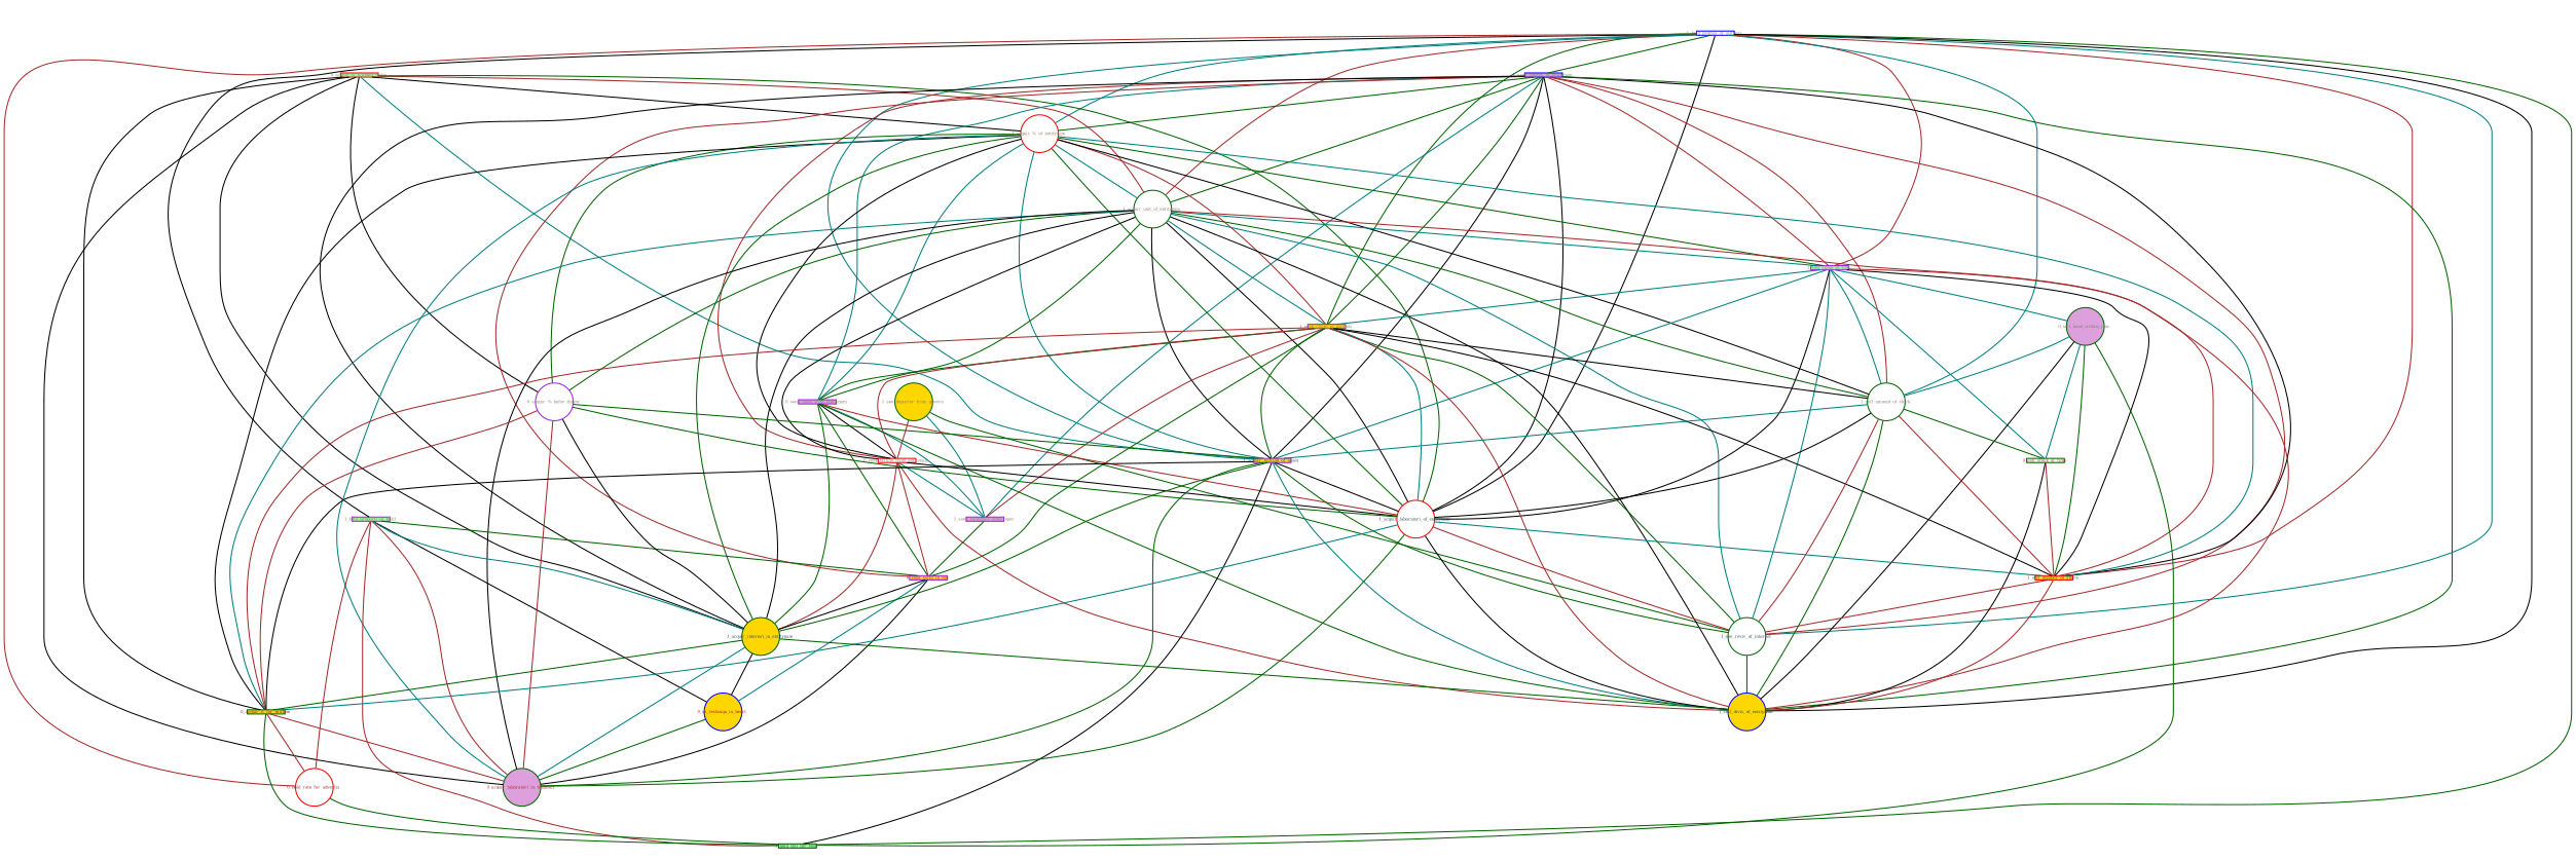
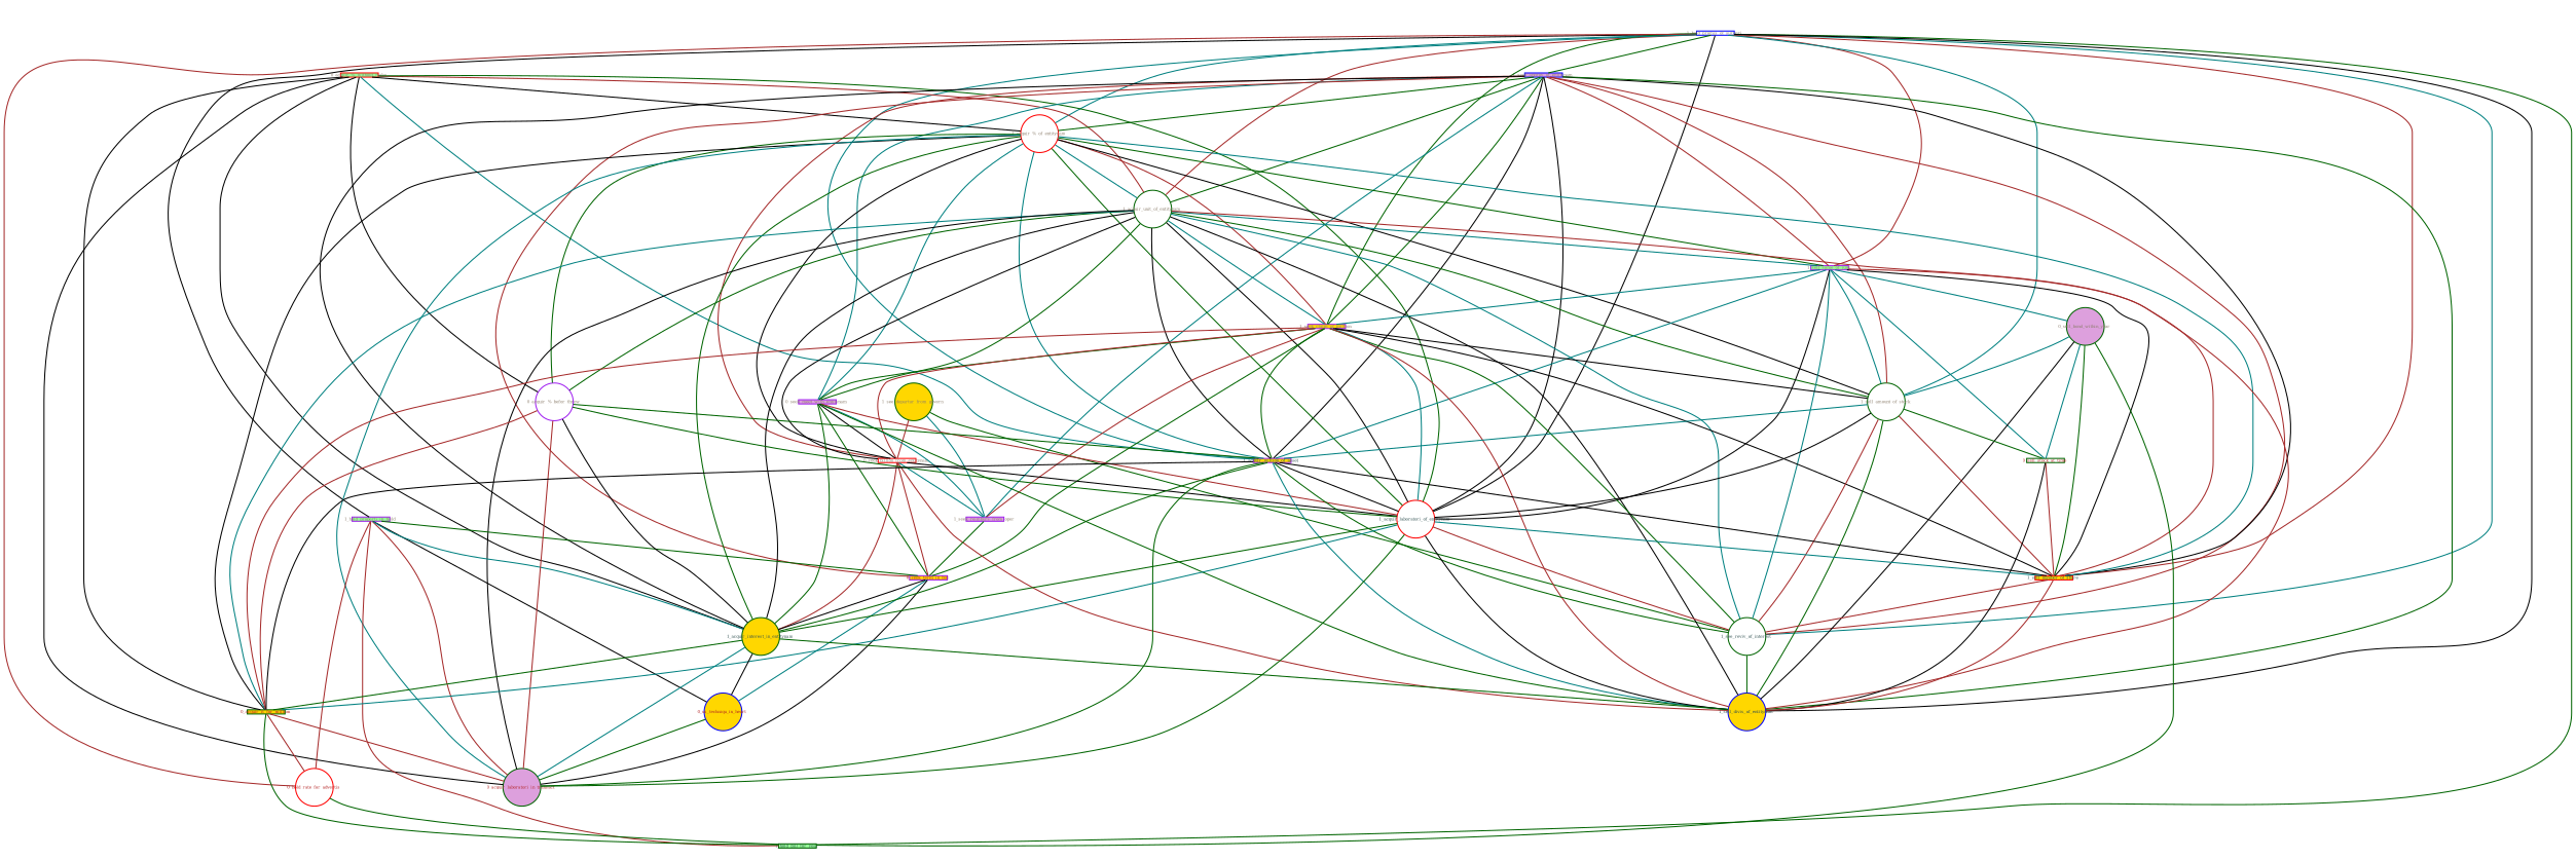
  graph {
    node [color=darkgreen fillcolor=white fixedsize=true fontcolor="#8b7d6b" fontsize=4 shape=box style=filled]
    edge [color=darkgreen w=1]
    "1_see_departur_from_govern " [fillcolor=gold height=.06 shape=circle width=.5]
    "1_hold_promis_of_surgeri " [color=blue height=.06 width=.5]
    "0_acquir_%_without_make " [color=red fillcolor=palegreen height=.06 width=.5]
    "1_seek_approv_of_entitynam " [color=blue fillcolor=plum height=.06 width=.5]
    "1_acquir_%_of_entitynam " [color=red height=.06 shape=circle width=.5]
    "1_acquir_unit_of_entitynam " [height=.06 shape=circle width=.5]
    "1_sell_some_of_junk " [color=purple fillcolor=palegreen height=.06 width=.5]
    "0_sell_bond_within_year " [fillcolor=plum height=.06 shape=circle width=.5]
    "1_hold_properti_in_field " [color=purple fillcolor=palegreen height=.06 width=.5]
    "1_seek_claim_of_million " [color=purple fillcolor=gold height=.06 width=.5]
    "0_seek_meet_with_entitynam " [color=purple fillcolor=plum height=.06 width=.5]
    "0_seek_billion_from_entitynam " [color=red height=.06 width=.5]
    "1_sell_amount_of_stock " [height=.06 shape=circle width=.5]
    "0_acquir_%_befor_throw " [color=purple height=.06 shape=circle width=.5]
    "1_seek_reimburs_from_oper " [color=purple fillcolor=plum height=.06 width=.5]
    "0_seek_term_in_bid " [color=purple fillcolor=gold fontcolor="#b22222" height=.06 width=.5]
    "0_us_techniqu_in_heart " [color=blue fillcolor=gold fontcolor="#b22222" height=.06 shape=circle width=.5]
    "0_acquir_it_for_million " [fillcolor=gold fontcolor="#b22222" height=.06 width=.5]
    "0_hold_rate_for_advertis " [color=red fontcolor="#b22222" height=.06 shape=circle width=.5]
    "0_acquir_laboratori_in_transact " [fillcolor=plum fontcolor="#b22222" height=.06 shape=circle width=.5]
    "0_sell_stock_at_time " [fontcolor="#b22222" height=.06 width=.5]
    "1_see_reviv_of_interest " [fontcolor="#2f4f4f" height=.06 shape=circle width=.5]
    "1_acquir_million_of_asset " [color=purple fillcolor=gold fontcolor="#2f4f4f" height=.06 width=.5]
    "1_acquir_laboratori_of_entitynam " [color=red fontcolor="#2f4f4f" height=.06 shape=circle width=.5]
    "1_sell_number_of_share " [color=red fillcolor=gold fontcolor="#2f4f4f" height=.06 width=.5]
    "1_hold_bill_for_year " [fillcolor=palegreen fontcolor="#2f4f4f" height=.06 width=.5]
    "1_sell_divis_of_entitynam " [color=blue fillcolor=gold fontcolor="#2f4f4f" height=.06 shape=circle width=.5]
    "1_acquir_interest_in_entitynam " [fillcolor=gold fontcolor="#2f4f4f" height=.06 shape=circle width=.5]
    subgraph sub_1 {
      "1_see_departur_from_govern "
      "1_hold_promis_of_surgeri "
      "0_acquir_%_without_make "
      "1_seek_approv_of_entitynam "
      "1_acquir_%_of_entitynam "
      "1_acquir_unit_of_entitynam "
      "1_sell_some_of_junk "
      "0_sell_bond_within_year "
      "1_hold_properti_in_field "
      "1_seek_claim_of_million "
      "0_seek_meet_with_entitynam "
      "0_seek_billion_from_entitynam "
      "1_sell_amount_of_stock "
      "0_acquir_%_befor_throw "
      "1_seek_reimburs_from_oper "
    }
    subgraph sub_2 {
      "0_seek_term_in_bid "
      "0_us_techniqu_in_heart "
      "0_acquir_it_for_million "
      "0_hold_rate_for_advertis "
      "0_acquir_laboratori_in_transact "
      "0_sell_stock_at_time "
    }
    "1_see_departur_from_govern " -- "0_seek_billion_from_entitynam " [color=brown]
    "1_see_departur_from_govern " -- "1_seek_reimburs_from_oper " [color=teal]
    "1_see_departur_from_govern " -- "1_see_reviv_of_interest "
    "1_hold_promis_of_surgeri " -- "1_seek_approv_of_entitynam "
    "1_hold_promis_of_surgeri " -- "1_acquir_%_of_entitynam " [color=teal]
    "1_hold_promis_of_surgeri " -- "1_acquir_unit_of_entitynam " [color=brown]
    "1_hold_promis_of_surgeri " -- "1_sell_some_of_junk " [color=brown]
    "1_hold_promis_of_surgeri " -- "1_hold_properti_in_field " [color=black]
    "1_hold_promis_of_surgeri " -- "1_seek_claim_of_million "
    "1_hold_promis_of_surgeri " -- "1_sell_amount_of_stock " [color=teal]
    "1_hold_promis_of_surgeri " -- "0_hold_rate_for_advertis " [color=brown]
    "1_hold_promis_of_surgeri " -- "1_see_reviv_of_interest " [color=teal]
    "1_hold_promis_of_surgeri " -- "1_acquir_million_of_asset " [color=teal]
    "1_hold_promis_of_surgeri " -- "1_acquir_laboratori_of_entitynam " [color=black]
    "1_hold_promis_of_surgeri " -- "1_sell_number_of_share " [color=brown]
    "1_hold_promis_of_surgeri " -- "1_hold_bill_for_year "
    "1_hold_promis_of_surgeri " -- "1_sell_divis_of_entitynam " [color=black]
    "0_acquir_%_without_make " -- "1_acquir_%_of_entitynam " [color=black w=2]
    "0_acquir_%_without_make " -- "1_acquir_unit_of_entitynam " [color=brown]
    "0_acquir_%_without_make " -- "0_acquir_%_befor_throw " [color=black w=2]
    "0_acquir_%_without_make " -- "0_acquir_it_for_million " [color=black]
    "0_acquir_%_without_make " -- "0_acquir_laboratori_in_transact " [color=black]
    "0_acquir_%_without_make " -- "1_acquir_million_of_asset " [color=teal]
    "0_acquir_%_without_make " -- "1_acquir_laboratori_of_entitynam "
    "0_acquir_%_without_make " -- "1_acquir_interest_in_entitynam " [color=black]
    "1_seek_approv_of_entitynam " -- "1_acquir_%_of_entitynam " [w=2]
    "1_seek_approv_of_entitynam " -- "1_acquir_unit_of_entitynam " [w=2]
    "1_seek_approv_of_entitynam " -- "1_sell_some_of_junk " [color=brown]
    "1_seek_approv_of_entitynam " -- "1_seek_claim_of_million " [w=2]
    "1_seek_approv_of_entitynam " -- "0_seek_meet_with_entitynam " [color=teal w=2]
    "1_seek_approv_of_entitynam " -- "0_seek_billion_from_entitynam " [color=brown w=2]
    "1_seek_approv_of_entitynam " -- "1_sell_amount_of_stock " [color=brown]
    "1_seek_approv_of_entitynam " -- "1_seek_reimburs_from_oper " [color=teal]
    "1_seek_approv_of_entitynam " -- "0_seek_term_in_bid " [color=brown]
    "1_seek_approv_of_entitynam " -- "1_see_reviv_of_interest " [color=brown]
    "1_seek_approv_of_entitynam " -- "1_acquir_million_of_asset " [color=black]
    "1_seek_approv_of_entitynam " -- "1_acquir_laboratori_of_entitynam " [color=black w=2]
    "1_seek_approv_of_entitynam " -- "1_sell_number_of_share " [color=black]
    "1_seek_approv_of_entitynam " -- "1_sell_divis_of_entitynam " [w=2]
    "1_seek_approv_of_entitynam " -- "1_acquir_interest_in_entitynam " [color=black]
    "1_acquir_%_of_entitynam " -- "1_acquir_unit_of_entitynam " [color=teal w=3]
    "1_acquir_%_of_entitynam " -- "1_sell_some_of_junk "
    "1_acquir_%_of_entitynam " -- "1_seek_claim_of_million " [color=brown]
    "1_acquir_%_of_entitynam " -- "0_seek_meet_with_entitynam " [color=teal]
    "1_acquir_%_of_entitynam " -- "0_seek_billion_from_entitynam " [color=black]
    "1_acquir_%_of_entitynam " -- "1_sell_amount_of_stock " [color=black]
    "1_acquir_%_of_entitynam " -- "0_acquir_%_befor_throw " [w=2]
    "1_acquir_%_of_entitynam " -- "0_acquir_it_for_million " [color=black]
    "1_acquir_%_of_entitynam " -- "0_acquir_laboratori_in_transact " [color=teal]
    "1_acquir_%_of_entitynam " -- "1_acquir_million_of_asset " [color=teal w=2]
    "1_acquir_%_of_entitynam " -- "1_acquir_laboratori_of_entitynam " [w=3]
    "1_acquir_%_of_entitynam " -- "1_sell_number_of_share " [color=teal]
    "1_acquir_%_of_entitynam " -- "1_acquir_interest_in_entitynam " [w=2]
    "1_acquir_unit_of_entitynam " -- "1_sell_some_of_junk " [color=teal]
    "1_acquir_unit_of_entitynam " -- "1_seek_claim_of_million " [color=teal]
    "1_acquir_unit_of_entitynam " -- "0_seek_meet_with_entitynam "
    "1_acquir_unit_of_entitynam " -- "0_seek_billion_from_entitynam " [color=black]
    "1_acquir_unit_of_entitynam " -- "1_sell_amount_of_stock "
    "1_acquir_unit_of_entitynam " -- "0_acquir_%_befor_throw "
    "1_acquir_unit_of_entitynam " -- "0_acquir_it_for_million " [color=teal]
    "1_acquir_unit_of_entitynam " -- "0_acquir_laboratori_in_transact " [color=black]
    "1_acquir_unit_of_entitynam " -- "1_see_reviv_of_interest " [color=teal]
    "1_acquir_unit_of_entitynam " -- "1_acquir_million_of_asset " [color=black w=2]
    "1_acquir_unit_of_entitynam " -- "1_acquir_laboratori_of_entitynam " [color=black w=3]
    "1_acquir_unit_of_entitynam " -- "1_sell_number_of_share " [color=brown]
    "1_acquir_unit_of_entitynam " -- "1_sell_divis_of_entitynam " [color=black w=2]
    "1_acquir_unit_of_entitynam " -- "1_acquir_interest_in_entitynam " [color=black w=2]
    "1_sell_some_of_junk " -- "0_sell_bond_within_year " [color=teal]
    "1_sell_some_of_junk " -- "1_seek_claim_of_million " [color=teal]
    "1_sell_some_of_junk " -- "1_sell_amount_of_stock " [color=teal w=2]
    "1_sell_some_of_junk " -- "0_sell_stock_at_time " [color=teal]
    "1_sell_some_of_junk " -- "1_see_reviv_of_interest " [color=teal]
    "1_sell_some_of_junk " -- "1_acquir_million_of_asset " [color=teal]
    "1_sell_some_of_junk " -- "1_acquir_laboratori_of_entitynam " [color=black]
    "1_sell_some_of_junk " -- "1_sell_number_of_share " [color=black w=2]
    "1_sell_some_of_junk " -- "1_sell_divis_of_entitynam " [color=brown w=2]
    "0_sell_bond_within_year " -- "1_sell_amount_of_stock " [color=teal]
    "0_sell_bond_within_year " -- "0_sell_stock_at_time " [color=teal]
    "0_sell_bond_within_year " -- "1_sell_number_of_share "
    "0_sell_bond_within_year " -- "1_hold_bill_for_year "
    "0_sell_bond_within_year " -- "1_sell_divis_of_entitynam " [color=black]
    "1_hold_properti_in_field " -- "0_seek_term_in_bid "
    "1_hold_properti_in_field " -- "0_us_techniqu_in_heart " [color=black]
    "1_hold_properti_in_field " -- "0_hold_rate_for_advertis " [color=brown]
    "1_hold_properti_in_field " -- "0_acquir_laboratori_in_transact " [color=brown]
    "1_hold_properti_in_field " -- "1_hold_bill_for_year " [color=brown]
    "1_hold_properti_in_field " -- "1_acquir_interest_in_entitynam " [color=teal]
    "1_seek_claim_of_million " -- "0_seek_meet_with_entitynam "
    "1_seek_claim_of_million " -- "0_seek_billion_from_entitynam " [color=brown]
    "1_seek_claim_of_million " -- "1_sell_amount_of_stock " [color=black]
    "1_seek_claim_of_million " -- "1_seek_reimburs_from_oper " [color=brown]
    "1_seek_claim_of_million " -- "0_seek_term_in_bid "
    "1_seek_claim_of_million " -- "0_acquir_it_for_million " [color=brown]
    "1_seek_claim_of_million " -- "1_see_reviv_of_interest "
    "1_seek_claim_of_million " -- "1_acquir_million_of_asset "
    "1_seek_claim_of_million " -- "1_acquir_laboratori_of_entitynam " [color=teal]
    "1_seek_claim_of_million " -- "1_sell_number_of_share " [color=black]
    "1_seek_claim_of_million " -- "1_sell_divis_of_entitynam " [color=brown]
    "0_seek_meet_with_entitynam " -- "0_seek_billion_from_entitynam " [color=black w=2]
    "0_seek_meet_with_entitynam " -- "1_seek_reimburs_from_oper " [color=teal]
    "0_seek_meet_with_entitynam " -- "0_seek_term_in_bid "
    "0_seek_meet_with_entitynam " -- "1_acquir_laboratori_of_entitynam " [color=brown]
    "0_seek_meet_with_entitynam " -- "1_sell_divis_of_entitynam "
    "0_seek_meet_with_entitynam " -- "1_acquir_interest_in_entitynam "
    "0_seek_billion_from_entitynam " -- "1_seek_reimburs_from_oper " [color=teal w=2]
    "0_seek_billion_from_entitynam " -- "0_seek_term_in_bid " [color=brown]
    "0_seek_billion_from_entitynam " -- "1_acquir_laboratori_of_entitynam " [color=black]
    "0_seek_billion_from_entitynam " -- "1_sell_divis_of_entitynam " [color=brown]
    "0_seek_billion_from_entitynam " -- "1_acquir_interest_in_entitynam " [color=brown]
    "1_sell_amount_of_stock " -- "0_sell_stock_at_time "
    "1_sell_amount_of_stock " -- "1_see_reviv_of_interest " [color=brown]
    "1_sell_amount_of_stock " -- "1_acquir_million_of_asset " [color=teal]
    "1_sell_amount_of_stock " -- "1_acquir_laboratori_of_entitynam " [color=black]
    "1_sell_amount_of_stock " -- "1_sell_number_of_share " [color=brown w=2]
    "1_sell_amount_of_stock " -- "1_sell_divis_of_entitynam " [w=2]
    "0_acquir_%_befor_throw " -- "0_acquir_it_for_million " [color=brown]
    "0_acquir_%_befor_throw " -- "0_acquir_laboratori_in_transact " [color=brown]
    "0_acquir_%_befor_throw " -- "1_acquir_million_of_asset "
    "0_acquir_%_befor_throw " -- "1_acquir_laboratori_of_entitynam "
    "0_acquir_%_befor_throw " -- "1_acquir_interest_in_entitynam " [color=black]
    "1_seek_reimburs_from_oper " -- "0_seek_term_in_bid "
    "0_seek_term_in_bid " -- "0_us_techniqu_in_heart " [color=teal]
    "0_seek_term_in_bid " -- "0_acquir_laboratori_in_transact " [color=black]
    "0_seek_term_in_bid " -- "1_acquir_interest_in_entitynam " [color=black]
    "0_us_techniqu_in_heart " -- "0_acquir_laboratori_in_transact "
    "0_acquir_it_for_million " -- "0_hold_rate_for_advertis " [color=brown]
    "0_acquir_it_for_million " -- "0_acquir_laboratori_in_transact " [color=brown]
    "0_acquir_it_for_million " -- "1_hold_bill_for_year "
    "0_hold_rate_for_advertis " -- "1_hold_bill_for_year " [w=2]
    "0_sell_stock_at_time " -- "1_sell_number_of_share " [color=brown]
    "0_sell_stock_at_time " -- "1_sell_divis_of_entitynam " [color=black]
    "1_see_reviv_of_interest " -- "1_sell_divis_of_entitynam "
    "1_acquir_million_of_asset " -- "0_acquir_it_for_million " [color=black]
    "1_acquir_million_of_asset " -- "0_acquir_laboratori_in_transact "
    "1_acquir_million_of_asset " -- "1_see_reviv_of_interest "
    "1_acquir_million_of_asset " -- "1_acquir_laboratori_of_entitynam " [color=black w=2]
-   "1_acquir_million_of_asset " -- "1_hold_bill_for_year " [color=black]
+   "1_acquir_million_of_asset " -- "1_sell_number_of_share " [color=black]
    "1_acquir_million_of_asset " -- "1_sell_divis_of_entitynam " [color=teal]
    "1_acquir_million_of_asset " -- "1_acquir_interest_in_entitynam "
    "1_acquir_laboratori_of_entitynam " -- "0_acquir_it_for_million " [color=teal]
    "1_acquir_laboratori_of_entitynam " -- "0_acquir_laboratori_in_transact " [w=2]
    "1_acquir_laboratori_of_entitynam " -- "1_see_reviv_of_interest " [color=brown]
    "1_acquir_laboratori_of_entitynam " -- "1_sell_number_of_share " [color=teal]
    "1_acquir_laboratori_of_entitynam " -- "1_sell_divis_of_entitynam " [color=black w=2]
+   "1_acquir_laboratori_of_entitynam " -- "1_acquir_interest_in_entitynam " [w=2]
    "1_sell_number_of_share " -- "1_see_reviv_of_interest " [color=brown]
    "1_sell_number_of_share " -- "1_sell_divis_of_entitynam " [color=brown w=2]
    "1_acquir_interest_in_entitynam " -- "0_us_techniqu_in_heart " [color=black]
    "1_acquir_interest_in_entitynam " -- "0_acquir_it_for_million "
    "1_acquir_interest_in_entitynam " -- "0_acquir_laboratori_in_transact " [color=teal w=2]
    "1_acquir_interest_in_entitynam " -- "1_sell_divis_of_entitynam "
  }
